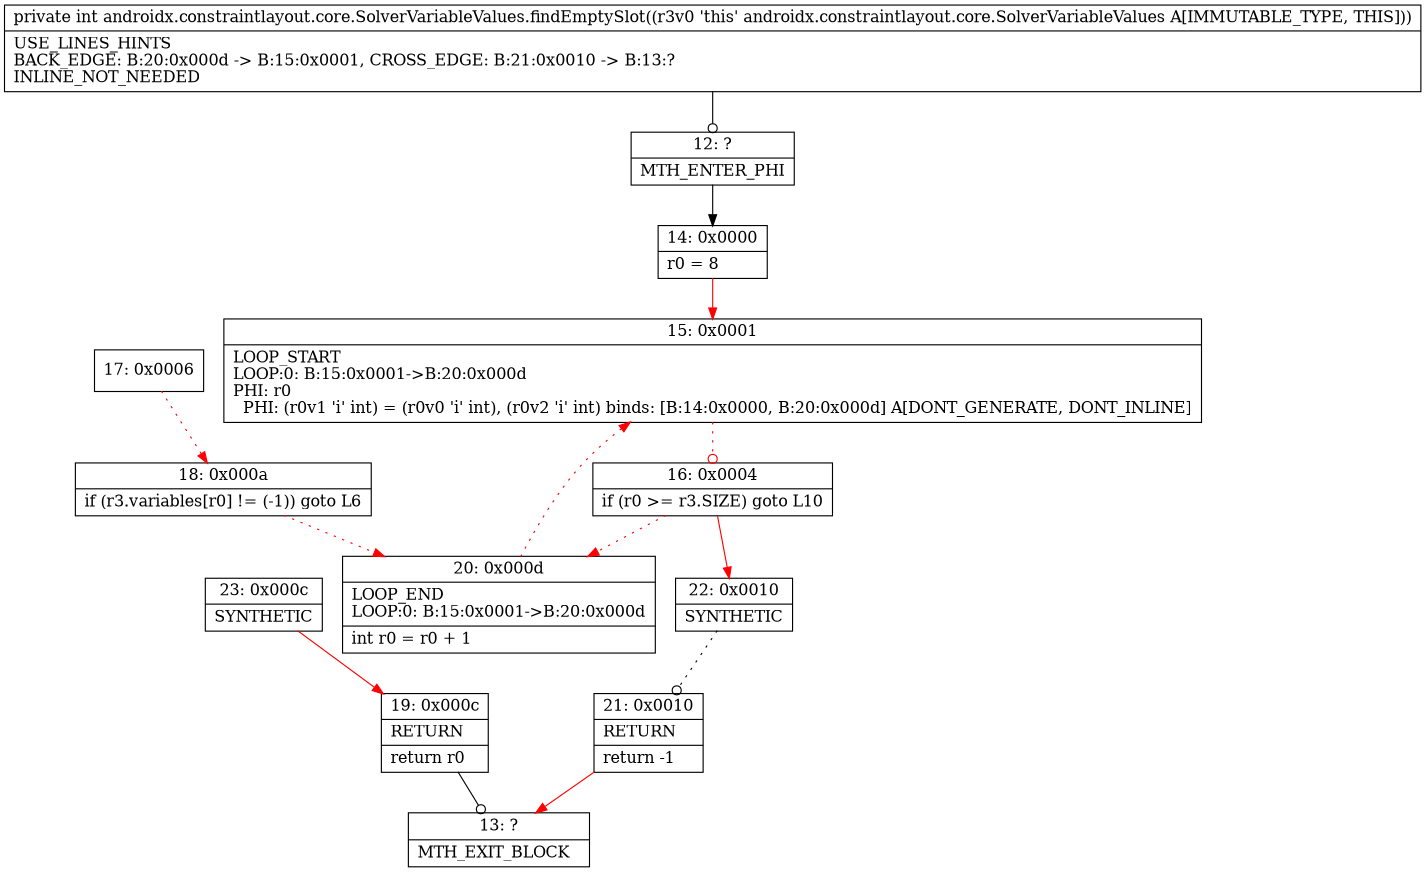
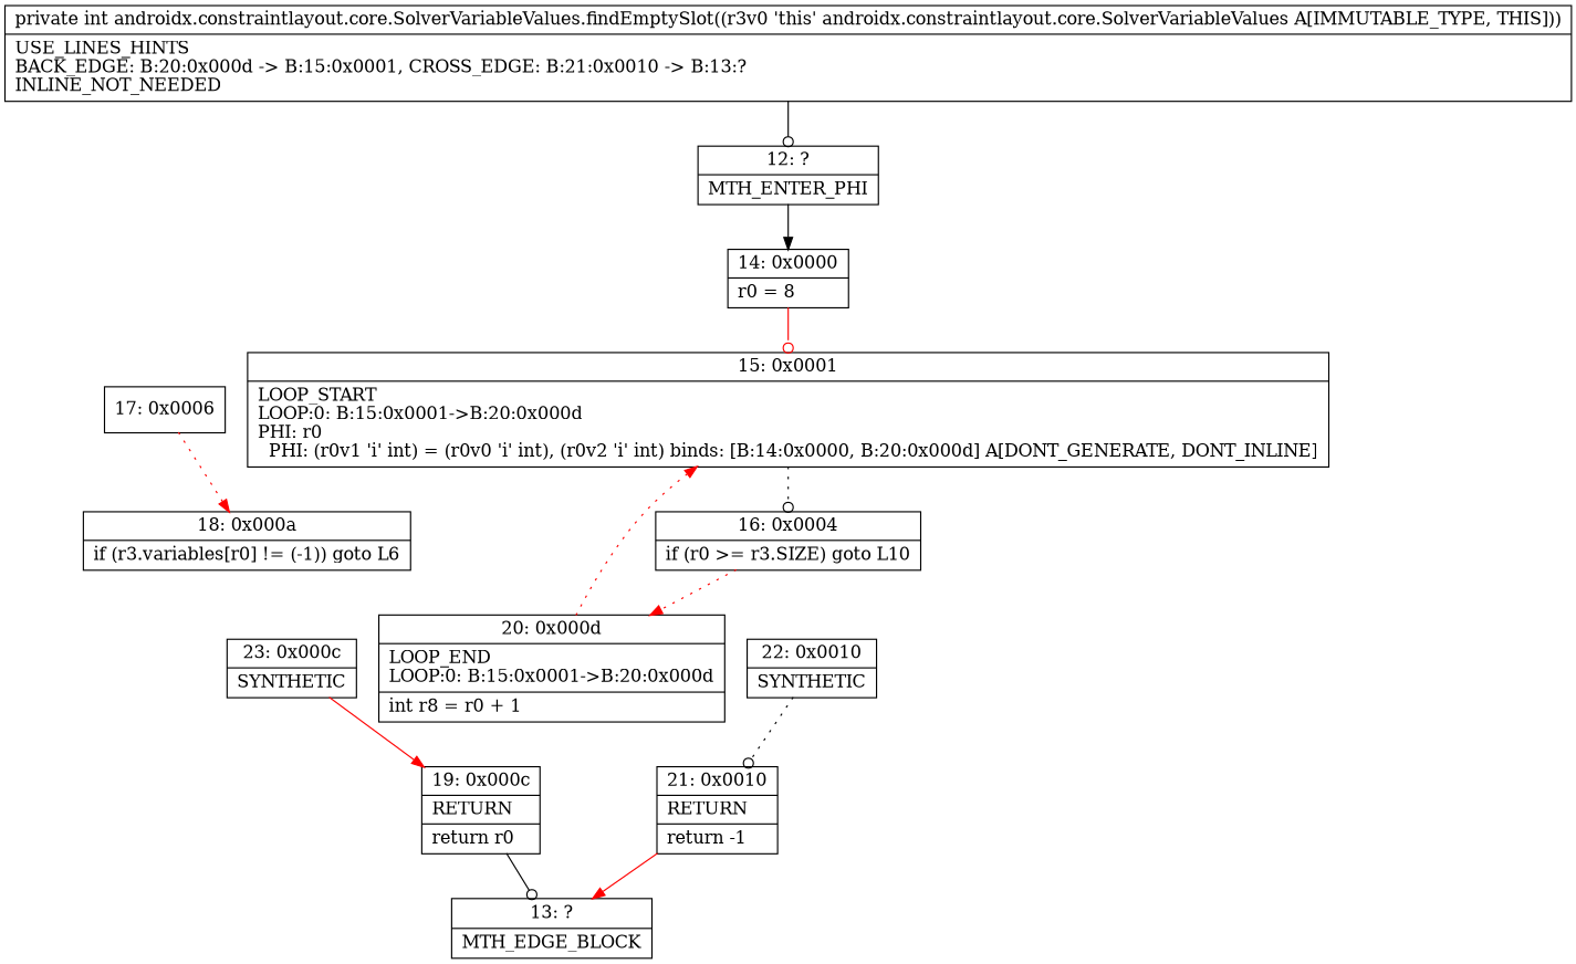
  digraph {
    node [shape=record]
    edge [arrowhead=normal color=red style=solid]
    n1 [label="{12\:\ ?|MTH_ENTER_PHI\l}"]
    n2 [label="{14\:\ 0x0000|r0 = 8\l}"]
    n3 [label="{15\:\ 0x0001|LOOP_START\lLOOP:0: B:15:0x0001\-\>B:20:0x000d\lPHI: r0 \l  PHI: (r0v1 'i' int) = (r0v0 'i' int), (r0v2 'i' int) binds: [B:14:0x0000, B:20:0x000d] A[DONT_GENERATE, DONT_INLINE]\l}"]
    n4 [label="{16\:\ 0x0004|if (r0 \>= r3.SIZE) goto L10\l}"]
    n5 [label="{22\:\ 0x0010|SYNTHETIC\l}"]
-   n6 [label="{20\:\ 0x000d|LOOP_END\lLOOP:0: B:15:0x0001\-\>B:20:0x000d\l|int r0 = r0 + 1\l}"]
+   n6 [label="{20\:\ 0x000d|LOOP_END\lLOOP:0: B:15:0x0001\-\>B:20:0x000d\l|int r8 = r0 + 1\l}"]
    n7 [label="{17\:\ 0x0006}"]
    n8 [label="{18\:\ 0x000a|if (r3.variables[r0] != (\-1)) goto L6\l}"]
    n9 [label="{21\:\ 0x0010|RETURN\l|return \-1\l}"]
    n10 [label="{23\:\ 0x000c|SYNTHETIC\l}"]
    n11 [label="{19\:\ 0x000c|RETURN\l|return r0\l}"]
-   n12 [label="{13\:\ ?|MTH_EXIT_BLOCK\l}"]
+   n12 [label="{13\:\ ?|MTH_EDGE_BLOCK\l}"]
    n13 [label="{private int androidx.constraintlayout.core.SolverVariableValues.findEmptySlot((r3v0 'this' androidx.constraintlayout.core.SolverVariableValues A[IMMUTABLE_TYPE, THIS]))  | USE_LINES_HINTS\lBACK_EDGE: B:20:0x000d \-\> B:15:0x0001, CROSS_EDGE: B:21:0x0010 \-\> B:13:?\lINLINE_NOT_NEEDED\l}"]
    n1 -> n2 [color=black]
-   n2 -> n3
-   n3 -> n4 [arrowhead=odot style=dotted]
-   n4 -> n5
+   n2 -> n3 [arrowhead=odot]
+   n3 -> n4 [arrowhead=odot color=black style=dotted]
    n4 -> n6 [style=dotted]
    n5 -> n9 [arrowhead=odot color=black style=dotted]
    n6 -> n3 [style=dotted]
    n7 -> n8 [style=dotted]
-   n8 -> n6 [style=dotted]
    n9 -> n12
    n10 -> n11
    n11 -> n12 [arrowhead=odot color=black]
    n13 -> n1 [arrowhead=odot color=black]
  }
